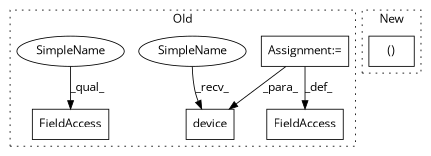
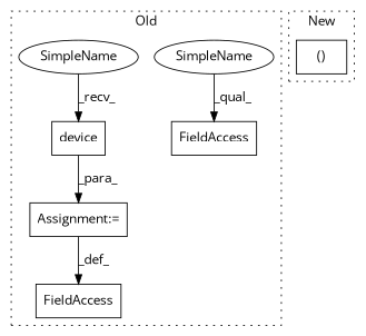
  digraph {
    fontname="Open Sans"
    node [a=22 l=5 s=14313 shape=box fontname="Open Sans"]
    edge [fontname="Open Sans"]
    n1 [a=32 l="7,1" label=device s="13769,13782"]
    n2 [l=10 label=FieldAccess]
    n3 [a=7 l=1 label="Assignment:=" s=13795]
    n4 [l=4 label=FieldAccess s=13791]
    n5 [a=42 label=SimpleName shape=ellipse]
    n6 [a=42 label=SimpleName s=13763 shape=ellipse]
    n7 [a=106 l=21 label="()" s=14189]
    subgraph cluster_1 {
      label=Old
      style=dotted
      n1
      n2
      n3
      n4
      n5
      n6
    }
    subgraph cluster_2 {
      label=New
      style=dotted
      n7
    }
-   n3 -> n1 [label=_para_]
+   n1 -> n3 [label=_para_]
    n3 -> n4 [label=_def_]
    n5 -> n2 [label=_qual_]
    n6 -> n1 [label=_recv_]
  }
